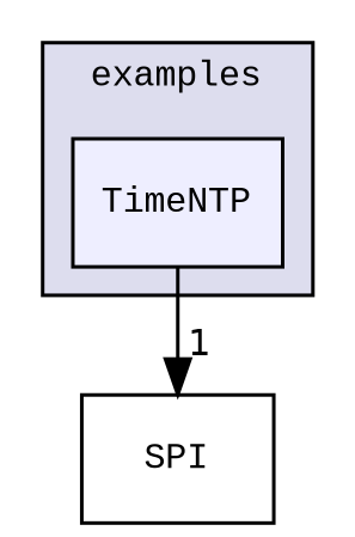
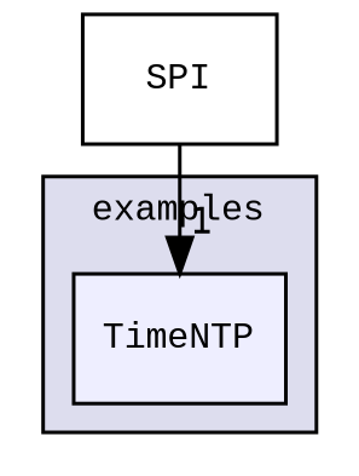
  digraph {
    compound=true
    fontname="Liberation Mono"
    node [fontname="Liberation Mono" fontsize=10 shape=box]
    n1 [fillcolor="#eeeeff" label=TimeNTP pencolor=black style=filled]
    n2 [label=SPI]
    subgraph cluster_1 {
      bgcolor="#ddddee"
      fontsize=10
      label=examples
      pencolor=black
      n1
    }
-   n1 -> n2 [headlabel=1 labeldistance=1.5 labelfontname=Helvetica labelfontsize=10 fontname="Liberation Mono"]
+   n2 -> n1 [headlabel=1 labeldistance=1.5 labelfontname=Helvetica labelfontsize=10 fontname="Liberation Mono"]
  }
